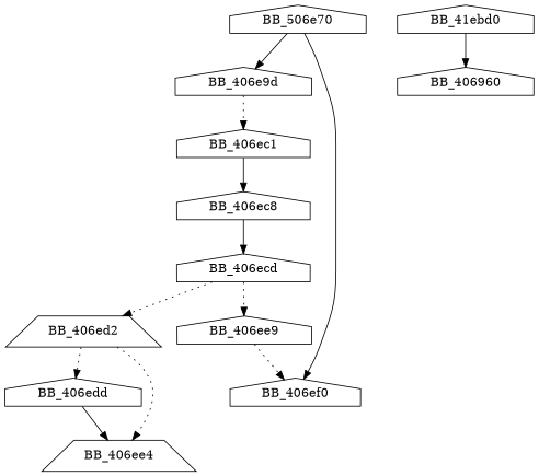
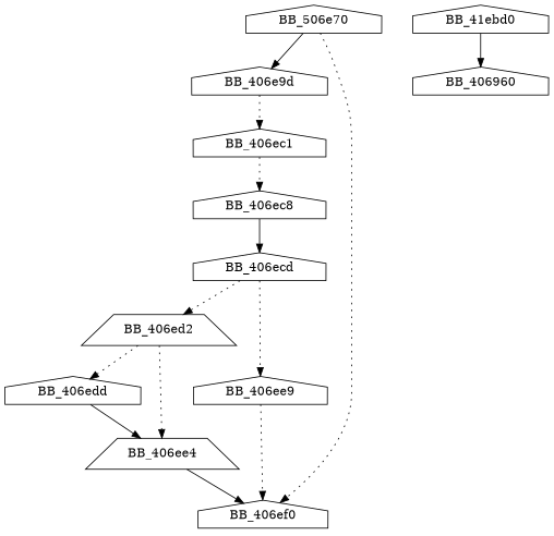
  digraph {
    node [shape=house]
    edge [style=solid]
    n1 [label=BB_506e70]
    BB_406e9d
    BB_406ef0
    BB_406ec1
    BB_406ec8
    BB_406ecd
    BB_406ed2 [shape=trapezium]
    BB_406ee9
    BB_406edd
    BB_406ee4 [shape=trapezium]
    BB_41ebd0
    BB_406960
    n1 -> BB_406e9d
-   n1 -> BB_406ef0
+   n1 -> BB_406ef0 [style=dotted]
    BB_406e9d -> BB_406ec1 [style=dotted]
-   BB_406ec1 -> BB_406ec8
+   BB_406ec1 -> BB_406ec8 [style=dotted]
    BB_406ec8 -> BB_406ecd
    BB_406ecd -> BB_406ed2 [style=dotted]
    BB_406ecd -> BB_406ee9 [style=dotted]
    BB_406ed2 -> BB_406edd [style=dotted]
    BB_406ed2 -> BB_406ee4 [style=dotted]
    BB_406ee9 -> BB_406ef0 [style=dotted]
    BB_406edd -> BB_406ee4
+   BB_406ee4 -> BB_406ef0
    BB_41ebd0 -> BB_406960
  }
